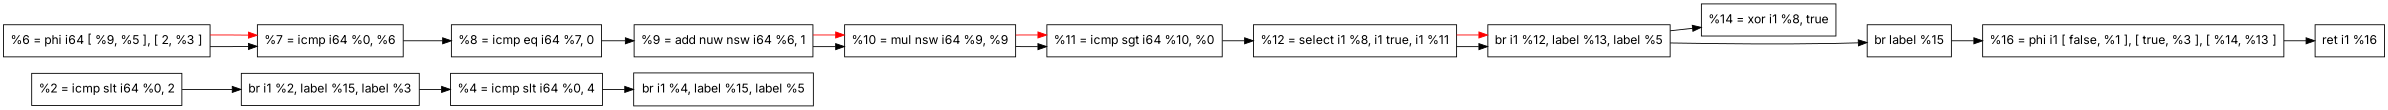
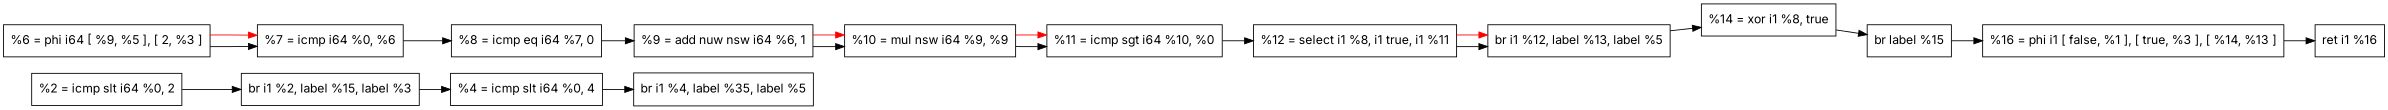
  digraph {
    fontname=Inter
    rankdir=LR
    node [fontname=Inter shape=record]
    edge [fontname=Inter]
    n1 [label="  %2 = icmp slt i64 %0, 2"]
    n2 [label="  br i1 %2, label %15, label %3"]
    n3 [label="  %4 = icmp slt i64 %0, 4"]
-   n4 [label="  br i1 %4, label %15, label %5"]
+   n4 [label="br i1 %4, label %35, label %5"]
    n5 [label="  %6 = phi i64 [ %9, %5 ], [ 2, %3 ]"]
    n6 [label="%7 = icmp i64 %0, %6"]
    n7 [label="  %8 = icmp eq i64 %7, 0"]
    n8 [label="  %9 = add nuw nsw i64 %6, 1"]
    n9 [label="  %10 = mul nsw i64 %9, %9"]
    n10 [label="  %11 = icmp sgt i64 %10, %0"]
    n11 [label="  %12 = select i1 %8, i1 true, i1 %11"]
    n12 [label="  br i1 %12, label %13, label %5"]
    n13 [label="  %14 = xor i1 %8, true"]
    n14 [label="  br label %15"]
    n15 [label="  %16 = phi i1 [ false, %1 ], [ true, %3 ], [ %14, %13 ]"]
    n16 [label="  ret i1 %16"]
    n1 -> n2
    n2 -> n3
    n3 -> n4
    n5 -> n6
    n5 -> n6 [color=red]
    n6 -> n7
    n7 -> n8
    n8 -> n9
    n8 -> n9 [color=red]
    n9 -> n10
    n9 -> n10 [color=red]
    n10 -> n11
    n11 -> n12
    n11 -> n12 [color=red]
    n12 -> n13
-   n12 -> n14
+   n13 -> n14
    n14 -> n15
    n15 -> n16
  }
